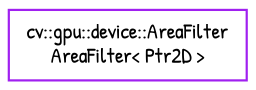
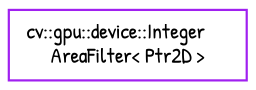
  digraph {
    rankdir=LR
    fontname="Patrick Hand"
-   n1 [color=purple fillcolor=white fontname="Patrick Hand" fontsize=10 height=0.2 label="cv::gpu::device::AreaFilter\lAreaFilter\< Ptr2D \>" shape=record style=filled width=0.4]
+   n1 [color=purple fillcolor=white fontname="Patrick Hand" fontsize=10 height=0.2 label="cv::gpu::device::Integer\lAreaFilter\< Ptr2D \>" shape=record style=filled width=0.4]
  }
